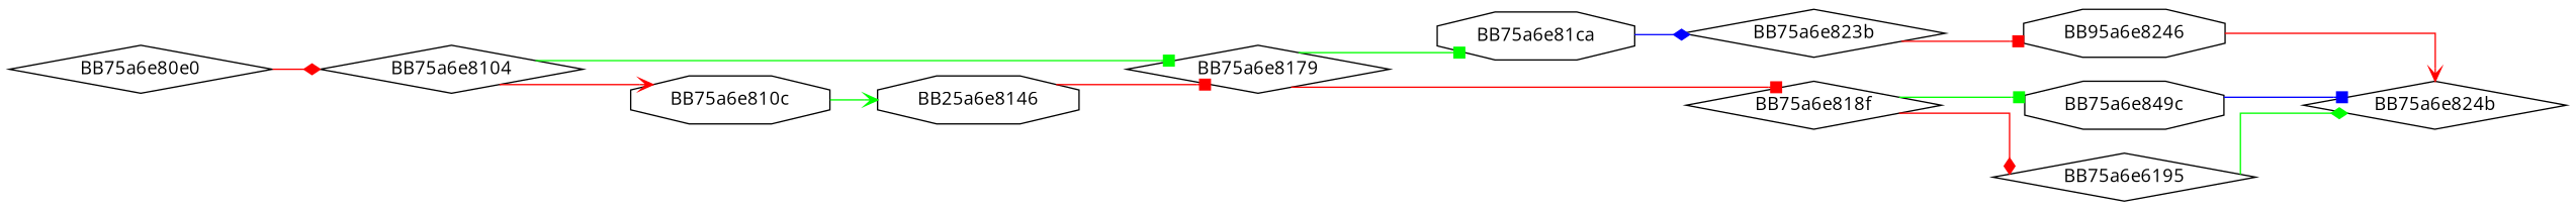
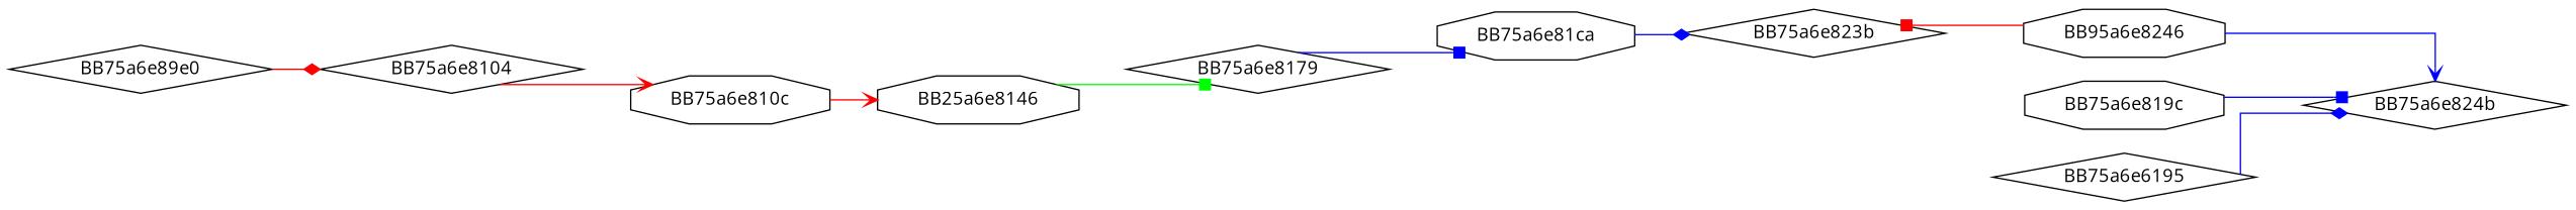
  digraph {
    fontname="Open Sans"
    rankdir=LR
    splines=ortho
    node [fontname="Open Sans" shape=diamond]
    edge [arrowhead=box color=red fontname="Open Sans"]
-   BB75a6e80e0
+   BB75a6e80e0 [label=BB75a6e89e0]
    BB75a6e8104
    BB75a6e81ca [shape=octagon]
    BB75a6e8179
-   BB75a6e818f
    BB75a6e810c [shape=octagon]
    BB75a6e823b
-   BB75a6e819c [shape=octagon label=BB75a6e849c]
+   BB75a6e819c [shape=octagon]
    n9 [label=BB75a6e6195]
    n10 [label=BB25a6e8146 shape=octagon]
    n11 [label=BB95a6e8246 shape=octagon]
    BB75a6e824b
    BB75a6e80e0 -> BB75a6e8104 [arrowhead=diamond]
-   BB75a6e8104 -> BB75a6e8179 [color=green]
    BB75a6e8104 -> BB75a6e810c [arrowhead=vee]
    BB75a6e81ca -> BB75a6e823b [arrowhead=diamond color=blue]
-   BB75a6e8179 -> BB75a6e81ca [color=green]
-   BB75a6e8179 -> BB75a6e818f
-   BB75a6e818f -> BB75a6e819c [color=green]
-   BB75a6e818f -> n9 [arrowhead=diamond]
-   BB75a6e810c -> n10 [arrowhead=vee color=green]
-   BB75a6e823b -> n11
+   BB75a6e8179 -> BB75a6e81ca [color=blue]
+   BB75a6e810c -> n10 [arrowhead=vee]
+   n11 -> BB75a6e823b
    BB75a6e819c -> BB75a6e824b [color=blue]
-   n9 -> BB75a6e824b [arrowhead=diamond color=green]
-   n10 -> BB75a6e8179
-   n11 -> BB75a6e824b [arrowhead=vee]
+   n9 -> BB75a6e824b [arrowhead=diamond color=blue]
+   n10 -> BB75a6e8179 [color=green]
+   n11 -> BB75a6e824b [arrowhead=vee color=blue]
  }
